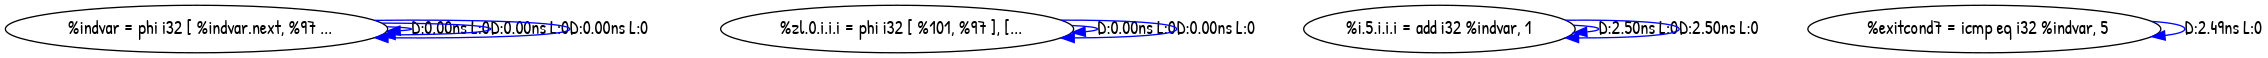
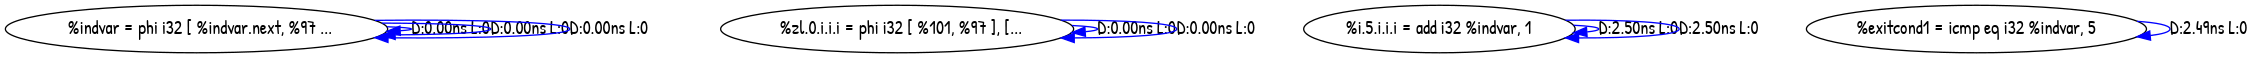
  digraph {
    fontname="Patrick Hand"
    node [fontname="Patrick Hand"]
    edge [color=blue fontname="Patrick Hand"]
    n1 [label="  %indvar = phi i32 [ %indvar.next, %97 ..."]
    n2 [label="  %zl.0.i.i.i = phi i32 [ %101, %97 ], [..."]
    n3 [label="%i.5.i.i.i = add i32 %indvar, 1"]
-   n4 [label="  %exitcond7 = icmp eq i32 %indvar, 5"]
+   n4 [label="%exitcond1 = icmp eq i32 %indvar, 5"]
    n1 -> n1 [label="D:0.00ns L:0"]
    n1 -> n1 [label="D:0.00ns L:0"]
    n1 -> n1 [label="D:0.00ns L:0"]
    n2 -> n2 [label="D:0.00ns L:0"]
    n2 -> n2 [label="D:0.00ns L:0"]
    n3 -> n3 [label="D:2.50ns L:0"]
    n3 -> n3 [label="D:2.50ns L:0"]
    n4 -> n4 [label="D:2.49ns L:0"]
  }
